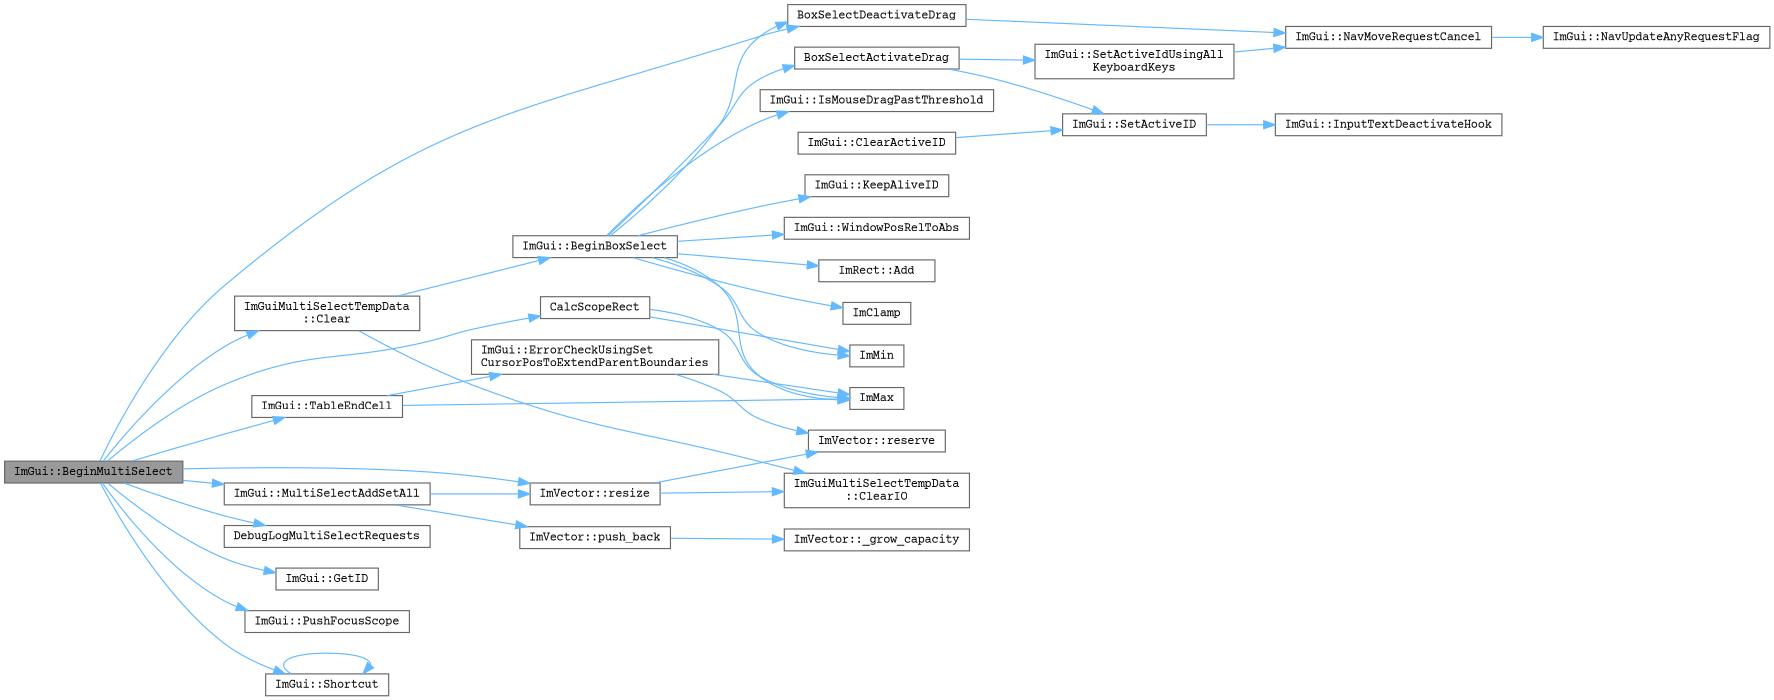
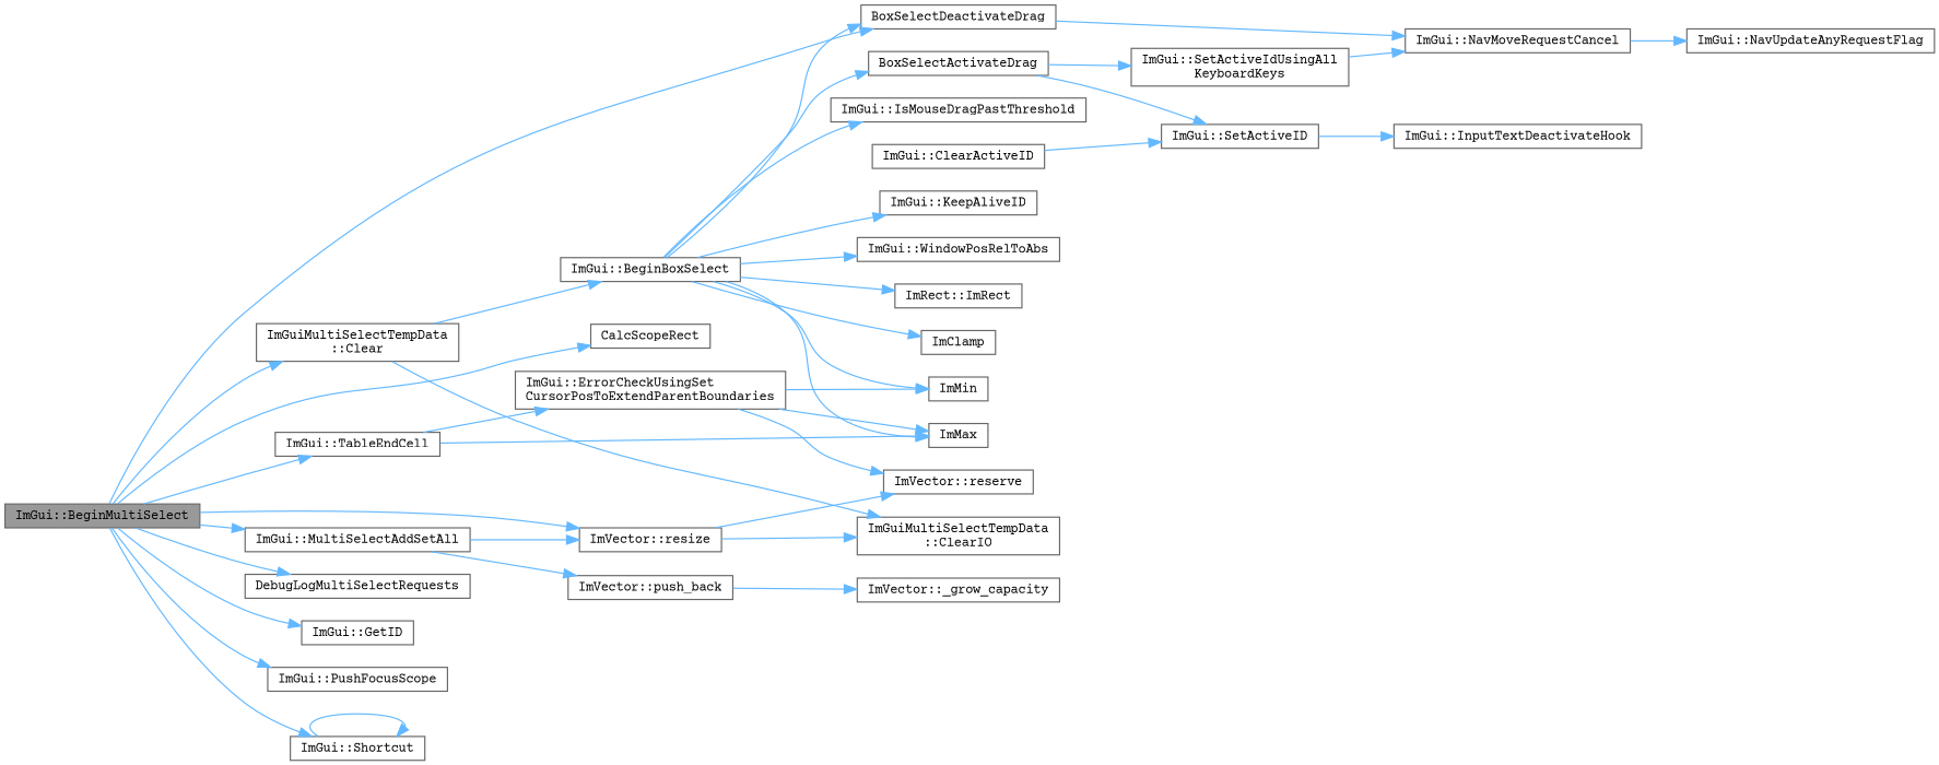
  digraph {
    fontname="Courier Prime"
    rankdir=LR
    node [color=grey40 fillcolor=white fontname="Courier Prime" fontsize=10 shape=box style=filled]
    edge [color=steelblue1 fontname="Courier Prime" fontsize=10 labelfontname=Helvetica labelfontsize=10 style=solid]
    n1 [color=gray40 fillcolor=grey60 fontcolor=black height=0.2 label="ImGui::BeginMultiSelect" width=0.4]
    n2 [height=0.2 label=BoxSelectDeactivateDrag width=0.4]
    n3 [height=0.2 label=CalcScopeRect width=0.4]
    n4 [height=0.2 label="ImGuiMultiSelectTempData\l::Clear" width=0.4]
    n5 [height=0.2 label=DebugLogMultiSelectRequests width=0.4]
    n6 [height=0.2 label="ImGui::GetID" width=0.4]
    n7 [height=0.2 label="ImGui::MultiSelectAddSetAll" width=0.4]
    n8 [height=0.2 label="ImVector::resize" width=0.4]
    n9 [height=0.2 label="ImGui::PushFocusScope" width=0.4]
    n10 [height=0.2 label="ImGui::Shortcut" width=0.4]
    n11 [height=0.2 label="ImGui::TableEndCell" width=0.4]
    n12 [height=0.2 label="ImGui::BeginBoxSelect" width=0.4]
-   n13 [height=0.2 label="ImRect::Add" width=0.4]
+   n13 [height=0.2 label="ImRect::ImRect" width=0.4]
    n14 [height=0.2 label=BoxSelectActivateDrag width=0.4]
    n15 [height=0.2 label=ImClamp width=0.4]
    n16 [height=0.2 label=ImMax width=0.4]
    n17 [height=0.2 label=ImMin width=0.4]
    n18 [height=0.2 label="ImGui::IsMouseDragPastThreshold" width=0.4]
    n19 [height=0.2 label="ImGui::KeepAliveID" width=0.4]
    n20 [height=0.2 label="ImGui::WindowPosRelToAbs" width=0.4]
    n21 [height=0.2 label="ImGui::NavMoveRequestCancel" width=0.4]
    n22 [height=0.2 label="ImGuiMultiSelectTempData\l::ClearIO" width=0.4]
    n23 [height=0.2 label="ImVector::push_back" width=0.4]
    n24 [height=0.2 label="ImVector::reserve" width=0.4]
    n25 [height=0.2 label="ImGui::ErrorCheckUsingSet\lCursorPosToExtendParentBoundaries" width=0.4]
    n26 [height=0.2 label="ImGui::SetActiveID" width=0.4]
    n27 [height=0.2 label="ImGui::SetActiveIdUsingAll\lKeyboardKeys" width=0.4]
    n28 [height=0.2 label="ImGui::InputTextDeactivateHook" width=0.4]
    n29 [height=0.2 label="ImGui::NavUpdateAnyRequestFlag" width=0.4]
    n30 [height=0.2 label="ImGui::ClearActiveID" width=0.4]
    n31 [height=0.2 label="ImVector::_grow_capacity" width=0.4]
    n1 -> n2
    n1 -> n3
    n1 -> n4
    n1 -> n5
    n1 -> n6
    n1 -> n7
    n1 -> n8
    n1 -> n9
    n1 -> n10
    n1 -> n11
    n2 -> n21
-   n3 -> n16
-   n3 -> n17
+   n25 -> n17
    n4 -> n12
    n4 -> n22
    n7 -> n8
    n7 -> n23
    n8 -> n22
    n8 -> n24
    n10 -> n10
    n11 -> n16
    n11 -> n25
    n12 -> n2
    n12 -> n13
    n12 -> n14
    n12 -> n15
    n12 -> n16
    n12 -> n17
    n12 -> n18
    n12 -> n19
    n12 -> n20
    n14 -> n26
    n14 -> n27
    n21 -> n29
    n23 -> n31
    n25 -> n16
    n25 -> n24
    n26 -> n28
    n27 -> n21
    n30 -> n26
  }
